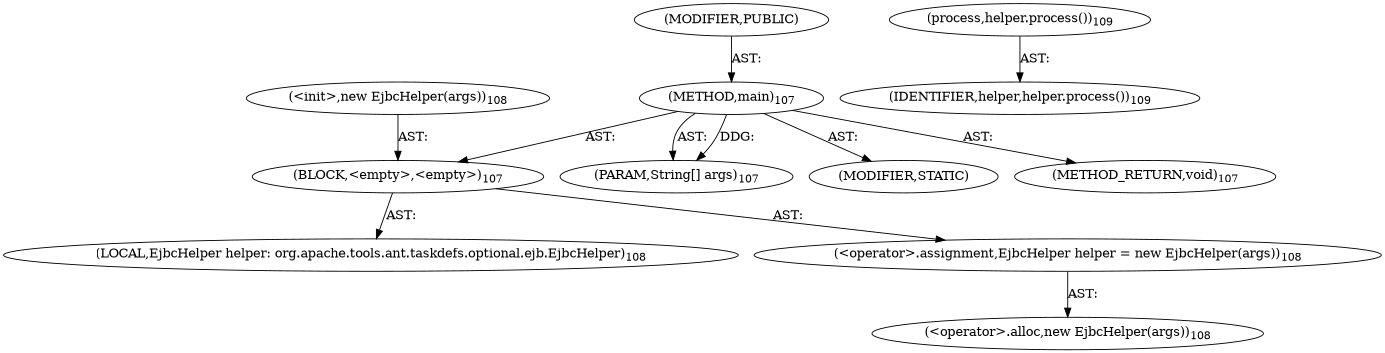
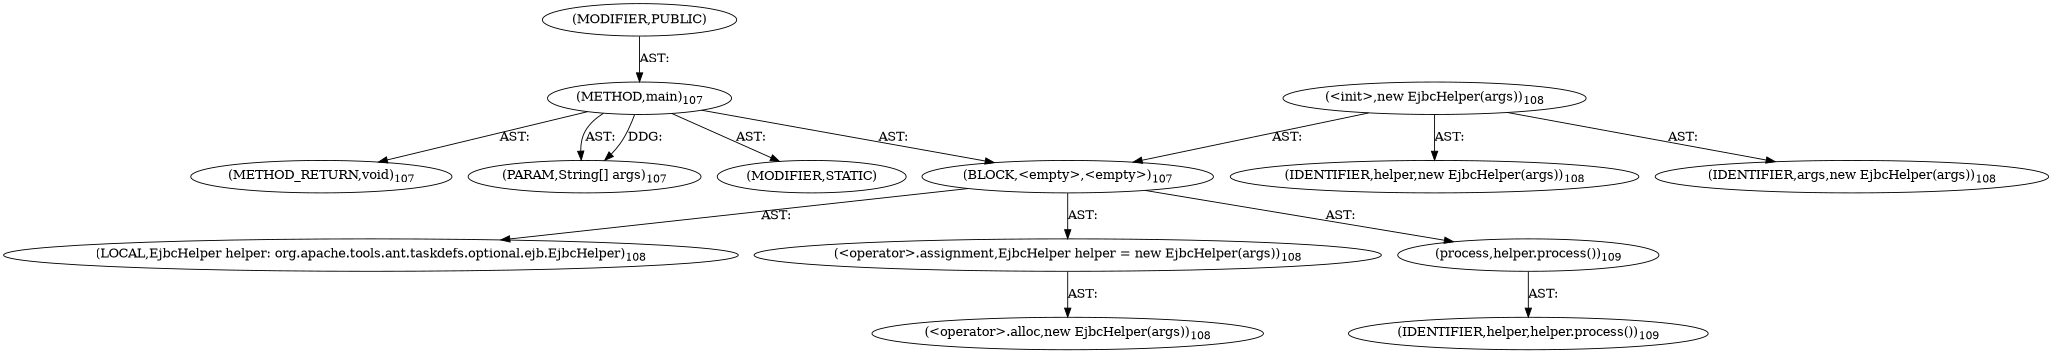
  digraph {
    n1 [label=<(METHOD,main)<SUB>107</SUB>>]
    n2 [label=<(PARAM,String[] args)<SUB>107</SUB>>]
    n3 [label=<(BLOCK,&lt;empty&gt;,&lt;empty&gt;)<SUB>107</SUB>>]
    n4 [label=<(MODIFIER,STATIC)>]
    n5 [label=<(METHOD_RETURN,void)<SUB>107</SUB>>]
    n6 [label=<(LOCAL,EjbcHelper helper: org.apache.tools.ant.taskdefs.optional.ejb.EjbcHelper)<SUB>108</SUB>>]
    n7 [label=<(&lt;operator&gt;.assignment,EjbcHelper helper = new EjbcHelper(args))<SUB>108</SUB>>]
    n8 [label=<(process,helper.process())<SUB>109</SUB>>]
    n9 [label=<(MODIFIER,PUBLIC)>]
    n10 [label=<(&lt;operator&gt;.alloc,new EjbcHelper(args))<SUB>108</SUB>>]
    n11 [label=<(&lt;init&gt;,new EjbcHelper(args))<SUB>108</SUB>>]
+   n12 [label=<(IDENTIFIER,helper,new EjbcHelper(args))<SUB>108</SUB>>]
+   n13 [label=<(IDENTIFIER,args,new EjbcHelper(args))<SUB>108</SUB>>]
    n14 [label=<(IDENTIFIER,helper,helper.process())<SUB>109</SUB>>]
    n1 -> n2 [label="AST: "]
    n1 -> n2 [label="DDG: "]
    n1 -> n3 [label="AST: "]
    n1 -> n4 [label="AST: "]
    n1 -> n5 [label="AST: "]
    n3 -> n6 [label="AST: "]
    n3 -> n7 [label="AST: "]
+   n3 -> n8 [label="AST: "]
    n7 -> n10 [label="AST: "]
    n8 -> n14 [label="AST: "]
    n9 -> n1 [label="AST: "]
    n11 -> n3 [label="AST: "]
+   n11 -> n12 [label="AST: "]
+   n11 -> n13 [label="AST: "]
  }
